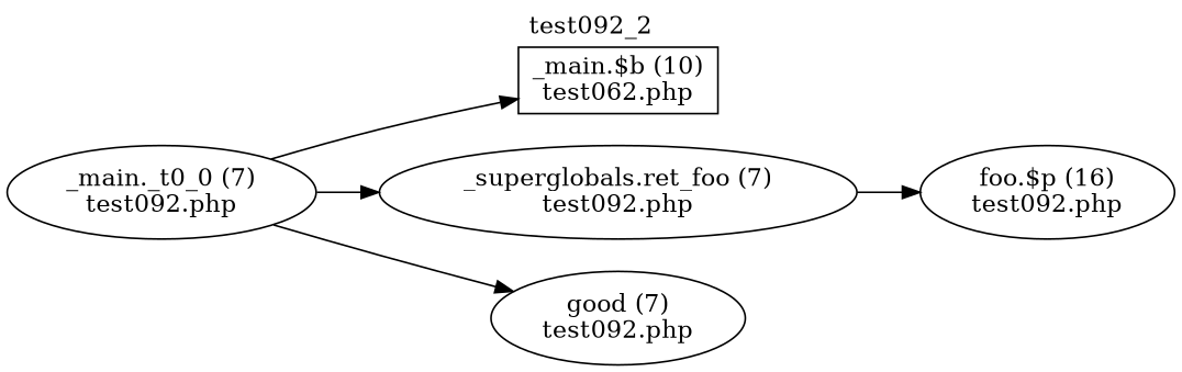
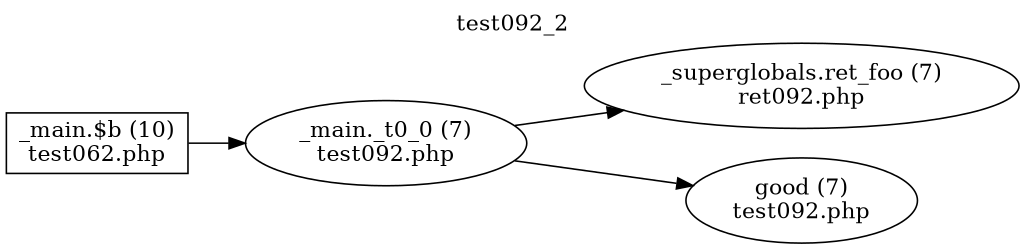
  digraph {
    label=test092_2
    labelloc=t
    rankdir=LR
    node [shape=ellipse]
    n1 [label="_main.$b (10)\ntest062.php" shape=box]
    n2 [label="_main._t0_0 (7)\ntest092.php"]
-   n3 [label="_superglobals.ret_foo (7)\ntest092.php"]
+   n3 [label="_superglobals.ret_foo (7)\nret092.php"]
    n4 [label="good (7)\ntest092.php"]
-   n5 [label="foo.$p (16)\ntest092.php"]
-   n2 -> n1
+   n1 -> n2
    n2 -> n3
    n2 -> n4
-   n3 -> n5
  }
